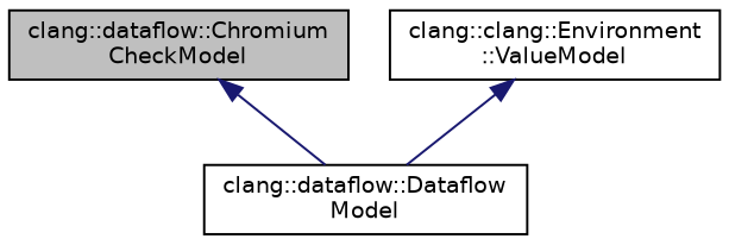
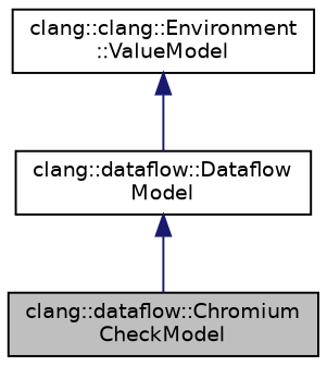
  digraph {
    node [color=black fontname=Helvetica fontsize=10 shape=record]
    edge [color=midnightblue dir=back fontname=Helvetica fontsize=10 labelfontname=Helvetica labelfontsize=10 style=solid]
    n1 [fillcolor=grey75 fontcolor=black height=0.2 label="clang::dataflow::Chromium\lCheckModel" style=filled width=0.4]
    n2 [height=0.2 label="clang::dataflow::Dataflow\lModel" width=0.4]
    n3 [height=0.2 label="clang::clang::Environment\l::ValueModel" width=0.4]
-   n1 -> n2
+   n2 -> n1
    n3 -> n2
  }
